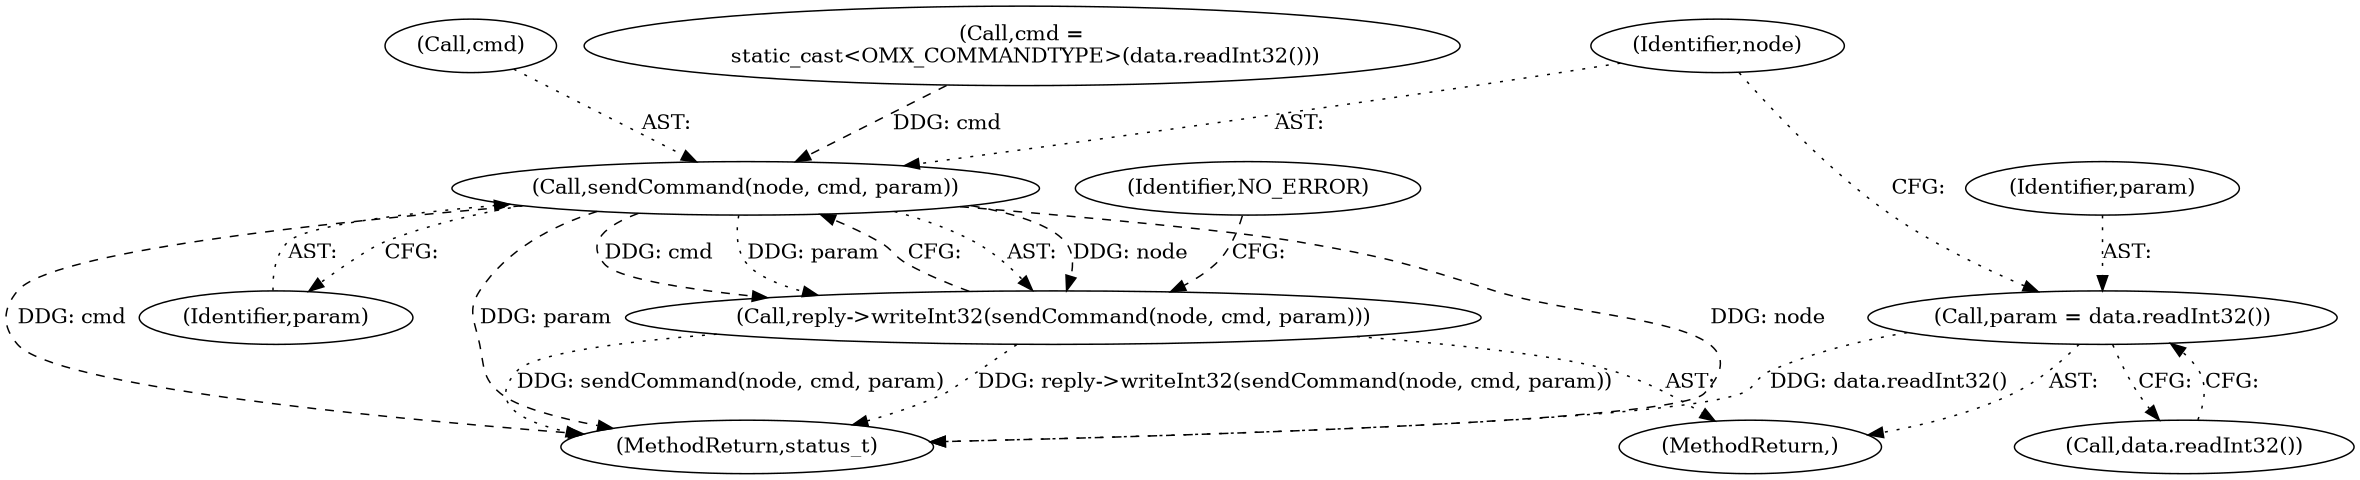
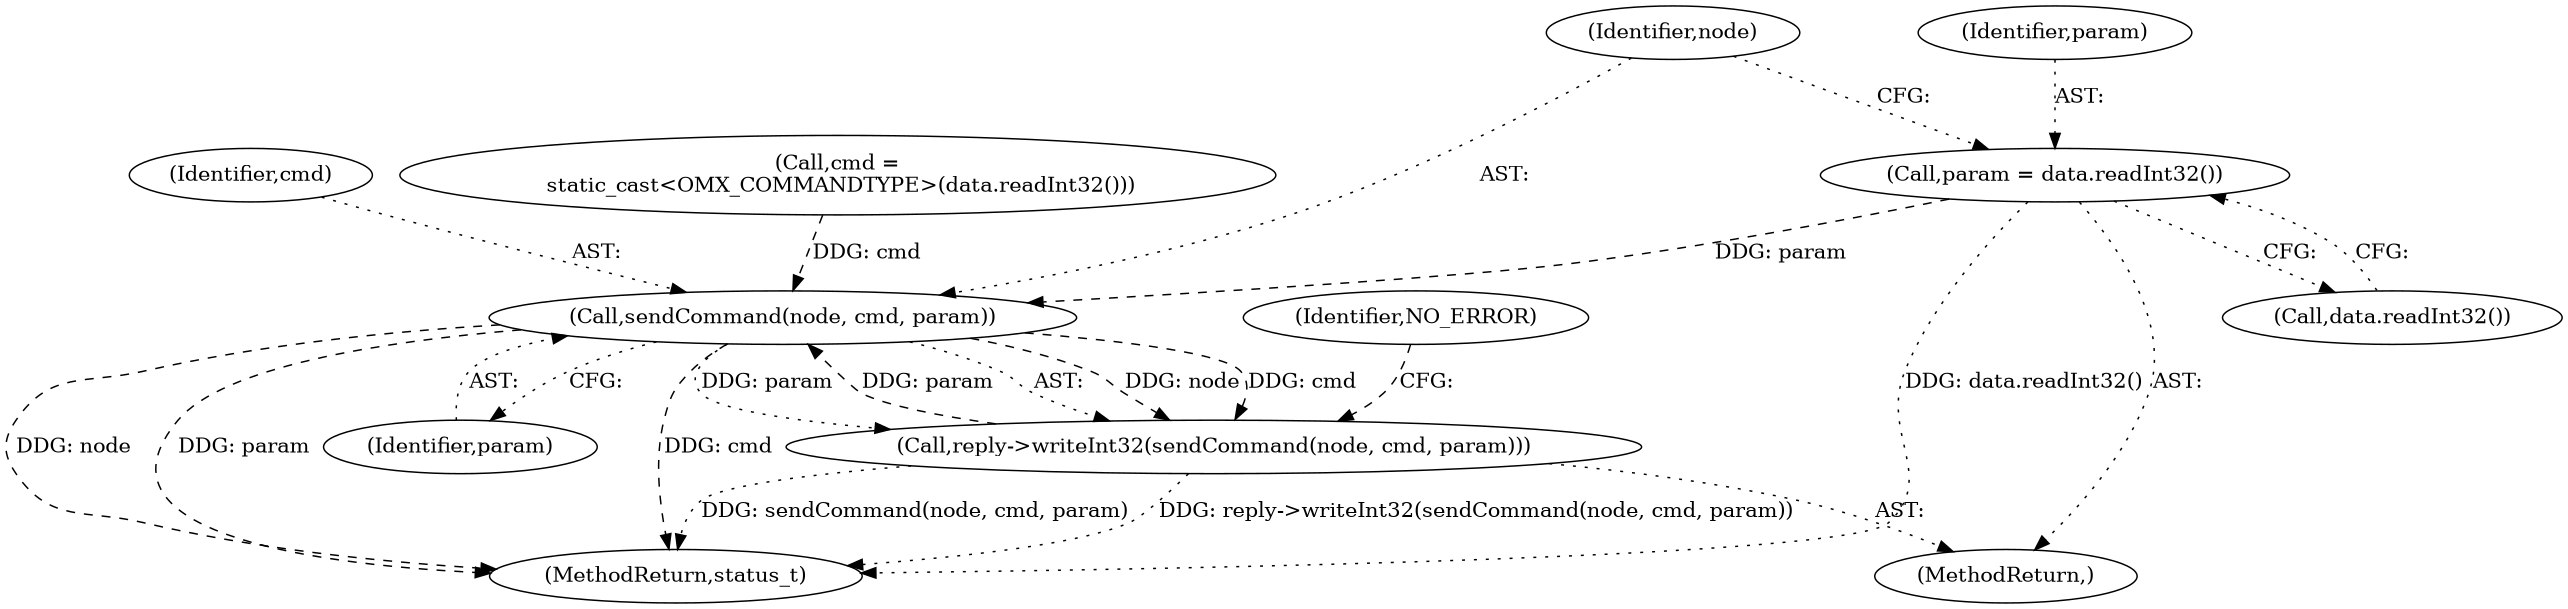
  digraph {
    edge [style=dotted]
    n1 [label="(Call,param = data.readInt32())"]
    n2 [label="(Call,sendCommand(node, cmd, param))"]
    n3 [label="(Call,data.readInt32())"]
    n4 [label="(MethodReturn,status_t)"]
    n5 [label="(MethodReturn,)"]
    n6 [label="(Call,reply->writeInt32(sendCommand(node, cmd, param)))"]
    n7 [label="(Identifier,param)"]
-   n8 [label="(Call,cmd)"]
+   n8 [label="(Identifier,cmd)"]
    n9 [label="(Call,cmd =\n static_cast<OMX_COMMANDTYPE>(data.readInt32()))"]
    n10 [label="(Identifier,node)"]
    n11 [label="(Identifier,NO_ERROR)"]
    n12 [label="(Identifier,param)"]
+   n1 -> n2 [label="DDG: param" style=dashed]
    n1 -> n3 [label="CFG: "]
    n1 -> n4 [label="DDG: data.readInt32()"]
    n1 -> n5 [label="AST: "]
    n2 -> n4 [label="DDG: node" style=dashed]
    n2 -> n4 [label="DDG: param" style=dashed]
    n2 -> n4 [label="DDG: cmd" style=dashed]
    n2 -> n6 [label="AST: "]
    n2 -> n6 [label="DDG: node" style=dashed]
    n2 -> n6 [label="DDG: cmd" style=dashed]
    n2 -> n6 [label="DDG: param"]
    n2 -> n7 [label="CFG: "]
    n3 -> n1 [label="CFG: "]
-   n6 -> n2 [label="CFG: " style=dashed]
+   n6 -> n2 [label="DDG: param" style=dashed]
    n6 -> n4 [label="DDG: sendCommand(node, cmd, param)"]
    n6 -> n4 [label="DDG: reply->writeInt32(sendCommand(node, cmd, param))"]
    n6 -> n5 [label="AST: "]
    n7 -> n2 [label="AST: "]
    n8 -> n2 [label="AST: "]
    n9 -> n2 [label="DDG: cmd" style=dashed]
    n10 -> n1 [label="CFG: "]
    n10 -> n2 [label="AST: "]
    n11 -> n6 [label="CFG: " style=dashed]
    n12 -> n1 [label="AST: "]
  }
